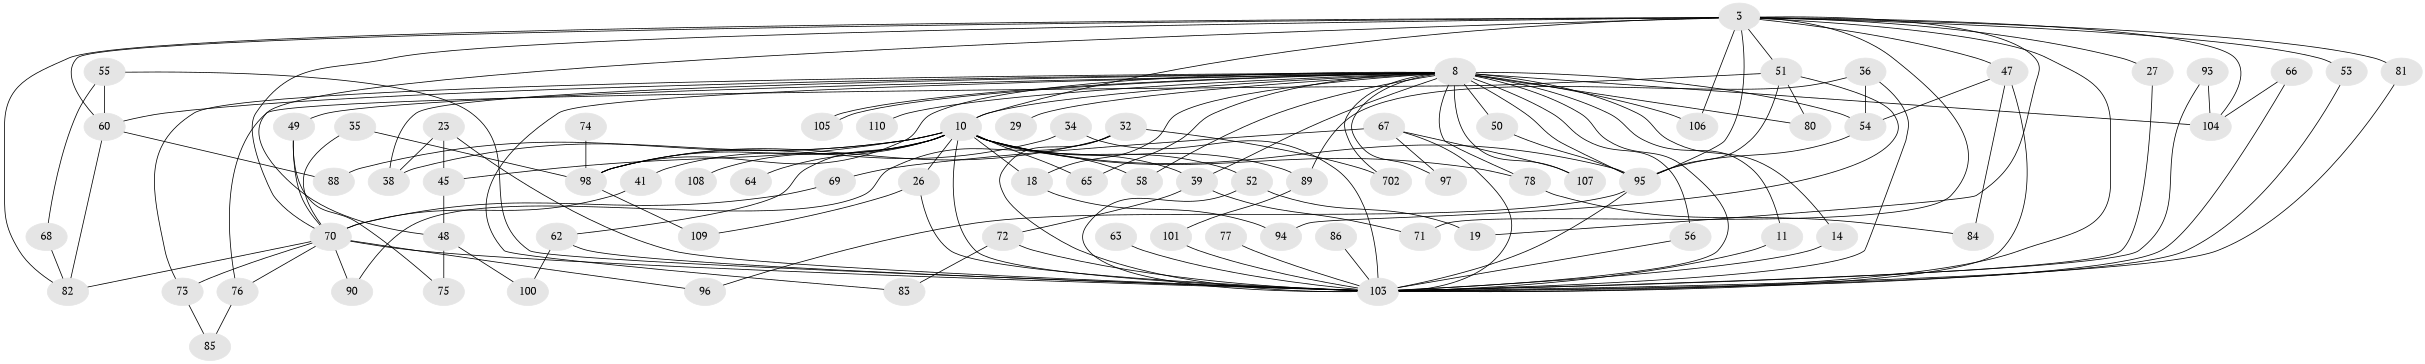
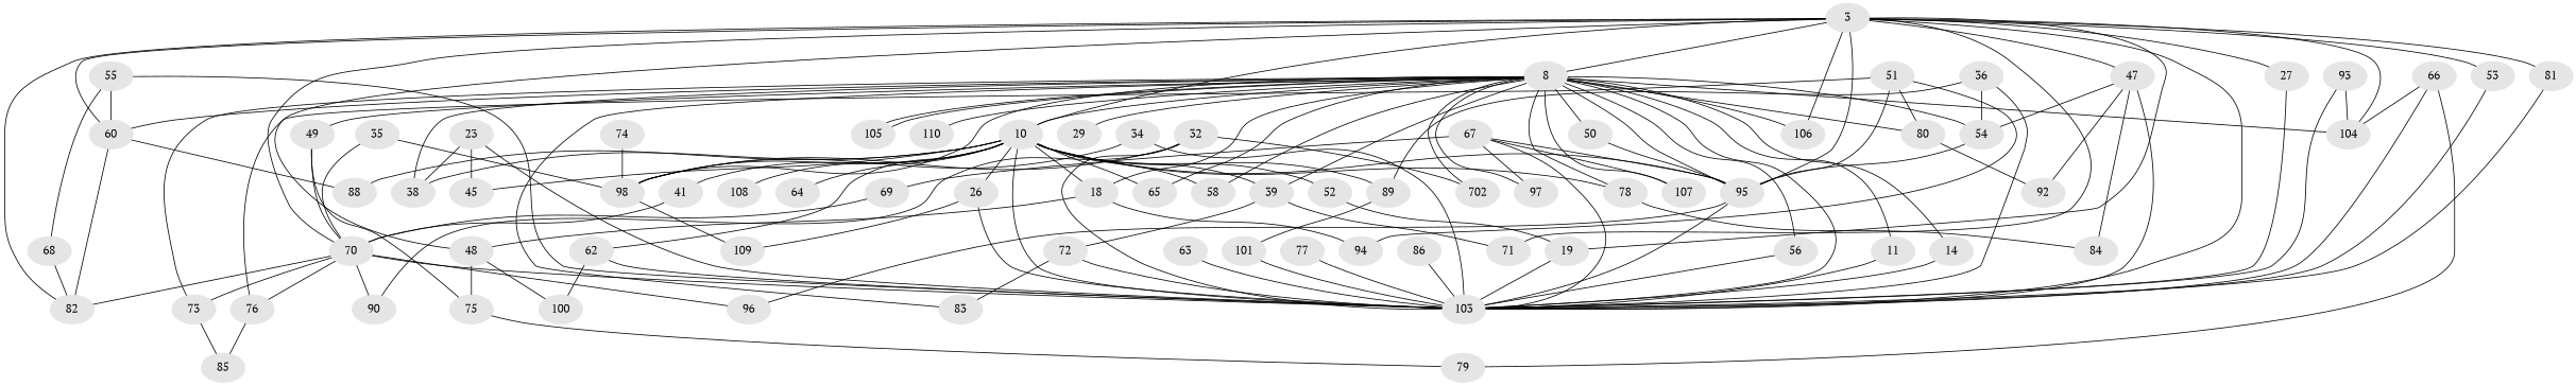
  graph {
    fontname="PT Serif"
    node [color=gray90 fontname="PT Serif" style=filled]
    edge [fontname="PT Serif"]
    3 [super="+1"]
    8 [super="+2"]
    10 [super="+5"]
    27
    47 [super="+46"]
    48
    53
    60 [super="+13+25"]
    70 [super="+28+42+43+61"]
    71
    81
    82 [super="+59"]
    95 [super="+44+6"]
    n14 [label=19]
    103 [super="+15+31+91+9+87"]
    104 [super="+57"]
    106
    11
    14
    18
    29
    38 [super="+37"]
    39 [super="+19"]
    49 [super="+17"]
    50
    54 [super="+21"]
    56
    58
    65
    73
    78
    80
    83
    97
    98 [super="+24"]
    n36 [label=702]
    105
    107
    110
    26
    41
    45
    52
    62 [super="+33"]
    64
    88
    89
    108
    84
+   92
    75
    100
    90
    76
    96
    94
    72
    85
    109
    101
    23
    32
    34
    35
    36
+   79
    51
    55
    68
    63
    66
    67
    69
    74
    77
    86 [super="+30"]
    93
-   3 -- 51 [weight=4]
+   3 -- 8 [weight=4]
    3 -- 10 [weight=4]
    3 -- 27
    3 -- 47
    3 -- 48
    3 -- 53
    3 -- 60
    3 -- 70 [weight=2]
    3 -- 71
    3 -- 81
    3 -- 82 [weight=2]
    3 -- 95 [weight=4]
    3 -- n14
    3 -- 103 [weight=4]
    3 -- 104
    3 -- 106
    8 -- 10 [weight=4]
    8 -- 60 [weight=2]
    8 -- 95 [weight=5]
    8 -- 103 [weight=5]
    8 -- 104 [weight=3]
    8 -- 106
    8 -- 11
    8 -- 14
    8 -- 18
    8 -- 29 [weight=2]
    8 -- 38
    8 -- 39
    8 -- 49 [weight=2]
    8 -- 50
    8 -- 54 [weight=2]
    8 -- 56
    8 -- 58
    8 -- 65
    8 -- 73
    8 -- 78
    8 -- 80
    8 -- 83
    8 -- 97
    8 -- 98
    8 -- n36
    8 -- 105
    8 -- 105
    8 -- 107
    8 -- 110 [weight=2]
    10 -- 95 [weight=5]
    10 -- 103 [weight=5]
    10 -- 18
    10 -- 38
    10 -- 39 [weight=2]
    10 -- 58
    10 -- 65
    10 -- 78
    10 -- 98 [weight=2]
    10 -- 26 [weight=2]
    10 -- 41
    10 -- 45
    10 -- 52
    10 -- 62
    10 -- 64
    10 -- 88
    10 -- 89
    10 -- 108 [weight=2]
    27 -- 103
    47 -- 103
    47 -- 54
    47 -- 84
+   47 -- 92
    48 -- 75
    48 -- 100
    53 -- 103
    60 -- 82
    60 -- 88
    70 -- 82 [weight=2]
    70 -- 103 [weight=7]
    70 -- 73
    70 -- 90
    70 -- 76
    70 -- 96
    81 -- 103
    95 -- 103 [weight=5]
    95 -- 96
    11 -- 103
    14 -- 103
-   45 -- 48
+   18 -- 48
    18 -- 94
    39 -- 71
    39 -- 72
    49 -- 70
    49 -- 75
    50 -- 95
    54 -- 95
    56 -- 103
    73 -- 85
    78 -- 84
+   80 -- 92
    98 -- 109
    26 -- 103
    26 -- 109
    41 -- 70
    52 -- n14
-   52 -- 103
+   n14 -- 103
    62 -- 103
    62 -- 100
    89 -- 101
+   75 -- 79
    76 -- 85
    72 -- 103
    72 -- 83
    101 -- 103
    23 -- 103 [weight=2]
    23 -- 38
    23 -- 45
    32 -- 103
    32 -- 98
    32 -- n36
    32 -- 90
    34 -- 103
    34 -- 98
    35 -- 70
    35 -- 98
    36 -- 103
    36 -- 54
    36 -- 89
    51 -- 95 [weight=2]
    51 -- 80
    51 -- 76
    51 -- 94
    55 -- 60
    55 -- 103
    55 -- 68
    68 -- 82
    63 -- 103
    66 -- 103
    66 -- 104
+   66 -- 79
+   67 -- 95
    67 -- 103
    67 -- 97
    67 -- 107
    67 -- 69
    69 -- 70
    74 -- 98
    77 -- 103
    86 -- 103 [weight=3]
    93 -- 103
    93 -- 104
  }
